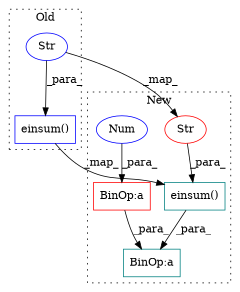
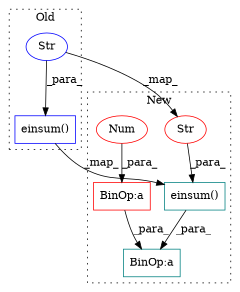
  digraph {
    node [a=75 l="13,1" shape=box color=blue]
    n1 [label="einsum()" s="17771,17806"]
    n2 [a=66 l=14 label=Str s=17784 shape=ellipse]
    n3 [label="einsum()" s="17803,17838" color=teal]
    n4 [a=66 l=14 label=Str s=17816 shape=ellipse color=red]
    n5 [a=82 l=3 label="BinOp:a" s=17839 color=teal]
    n6 [a=82 l=5 label="BinOp:a" s=17846 color=red]
-   n7 [a=76 l=3 label=Num s=17851 shape=ellipse]
+   n7 [a=76 l=3 label=Num s=17851 shape=ellipse color=red]
    subgraph cluster_1 {
      label=Old
      style=dotted
      n1
      n2
    }
    subgraph cluster_2 {
      label=New
      style=dotted
      n3
      n4
      n5
      n6
      n7
    }
    n1 -> n3 [label=_map_]
    n2 -> n1 [label=_para_]
    n2 -> n4 [label=_map_]
    n3 -> n5 [label=_para_]
    n4 -> n3 [label=_para_]
    n6 -> n5 [label=_para_]
    n7 -> n6 [label=_para_]
  }
